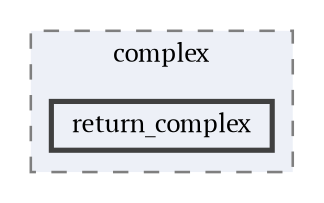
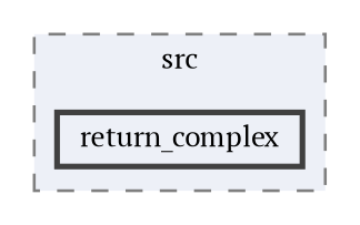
  digraph {
    compound=true
    rankdir=LR
    fontname="PT Serif"
    n1 [color=grey25 fillcolor="#edf0f7" fontname="PT Serif" fontsize=10 height=0.2 label=return_complex shape=box style="filled,bold" width=0.4]
    subgraph cluster_1 {
      bgcolor="#edf0f7"
      fontsize=10
-     label=complex
+     label=src
      pencolor=grey50
      style="filled,dashed"
      n1
    }
  }
